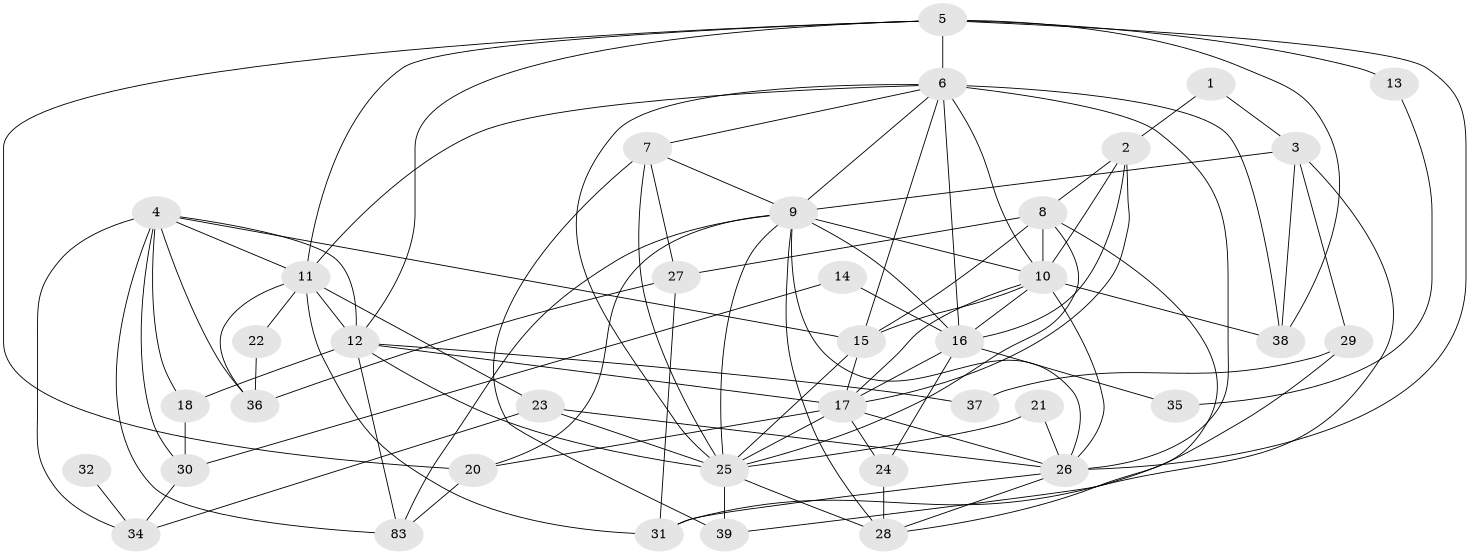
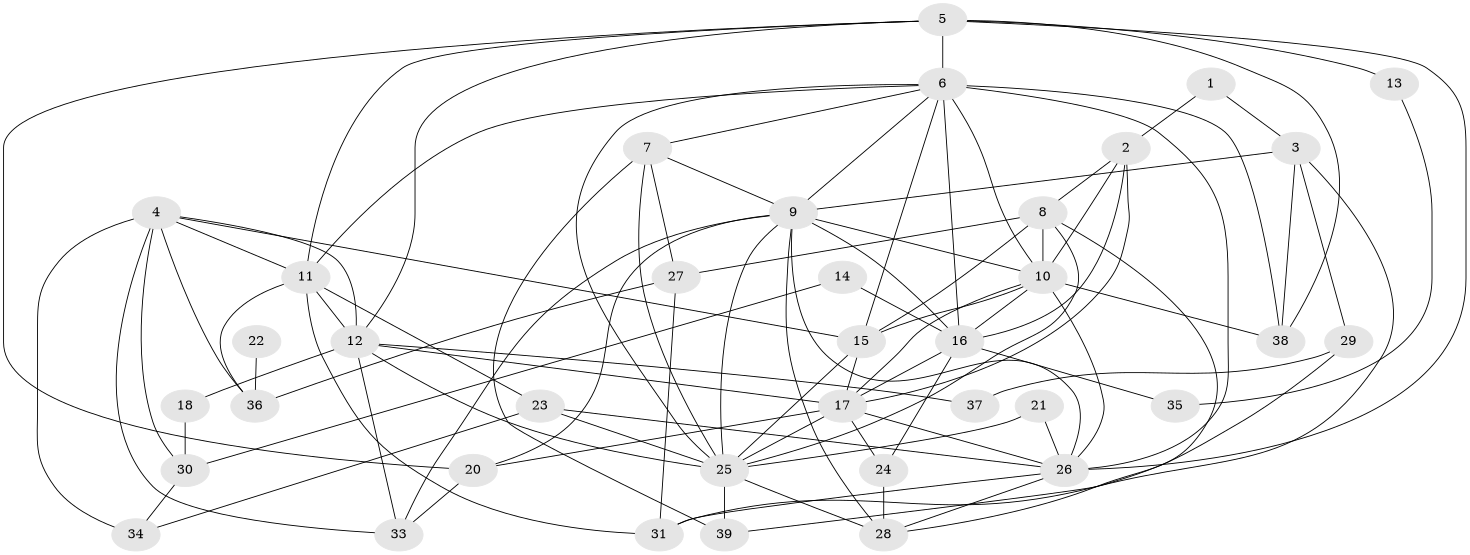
  graph {
    node [color=gray90 style=filled]
    edge [weight=1.0]
    1
    2
    3
    8
    10
    16
    17
    9
    29
    31
    38
    15
    25
    27
    28
    26
    35
    24
    20
-   33 [label=83]
+   33
    39
    37
    4
    11
    12
    18
    30
    34
    36
    22
    23
    5
    6
    13
    7
    14
-   32
    21
    1 -- 2
    1 -- 3
    2 -- 8
    2 -- 10
    2 -- 16
    2 -- 17
    3 -- 9
    3 -- 29
    3 -- 31
    3 -- 38
    8 -- 10
    8 -- 15 [weight=2.0]
    8 -- 25 [weight=2.0]
    8 -- 27
    8 -- 28
    10 -- 16
    10 -- 17 [weight=2.0]
    10 -- 38
    10 -- 15
    10 -- 26
    16 -- 17
    16 -- 35
    16 -- 24
    17 -- 25
    17 -- 26
    17 -- 24
    17 -- 20
    9 -- 10
    9 -- 16
    9 -- 25
    9 -- 28
    9 -- 26 [weight=2.0]
    9 -- 20
    9 -- 33
    29 -- 39
    29 -- 37
    15 -- 17 [weight=2.0]
    15 -- 25
    25 -- 28
    25 -- 39 [weight=2.0]
    27 -- 31
    27 -- 36
    26 -- 31
    26 -- 28
    24 -- 28
    20 -- 33
    4 -- 15
    4 -- 33
    4 -- 11
    4 -- 12
-   4 -- 18
    4 -- 30
    4 -- 34
    4 -- 36
    11 -- 31
    11 -- 12
    11 -- 36
-   11 -- 22
    11 -- 23
    12 -- 17
    12 -- 25
    12 -- 33
    12 -- 37
    12 -- 18
    18 -- 30
    30 -- 34
    22 -- 36
    23 -- 25
    23 -- 26
    23 -- 34
    5 -- 38
    5 -- 26
    5 -- 20
    5 -- 11
    5 -- 12
    5 -- 6 [weight=2.0]
    5 -- 13 [weight=2.0]
    6 -- 10 [weight=2.0]
    6 -- 16
    6 -- 9
    6 -- 38
    6 -- 15 [weight=2.0]
    6 -- 25
    6 -- 26
    6 -- 11
    6 -- 7
    13 -- 35
    7 -- 9
    7 -- 25 [weight=2.0]
    7 -- 27
    7 -- 39
    14 -- 16
    14 -- 30
-   32 -- 34
    21 -- 25 [weight=2.0]
    21 -- 26
  }
